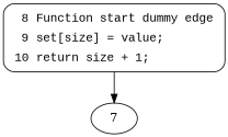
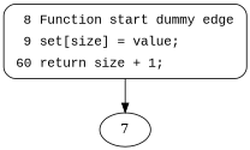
  digraph {
-   n1 [fillcolor=white fontname="Courier New" label=<<table border="0" cellborder="0" cellpadding="3" bgcolor="white"><tr><td align="right">8</td><td align="left">Function start dummy edge</td></tr><tr><td align="right">9</td><td align="left">set[size] = value;</td></tr><tr><td align="right">10</td><td align="left">return size + 1;</td></tr></table>> penwidth=1 shape=Mrecord style="filled,bold"]
+   n1 [fillcolor=white fontname="Courier New" label=<<table border="0" cellborder="0" cellpadding="3" bgcolor="white"><tr><td align="right">8</td><td align="left">Function start dummy edge</td></tr><tr><td align="right">9</td><td align="left">set[size] = value;</td></tr><tr><td align="right">60</td><td align="left">return size + 1;</td></tr></table>> penwidth=1 shape=Mrecord style="filled,bold"]
    7
    n1 -> 7
  }
